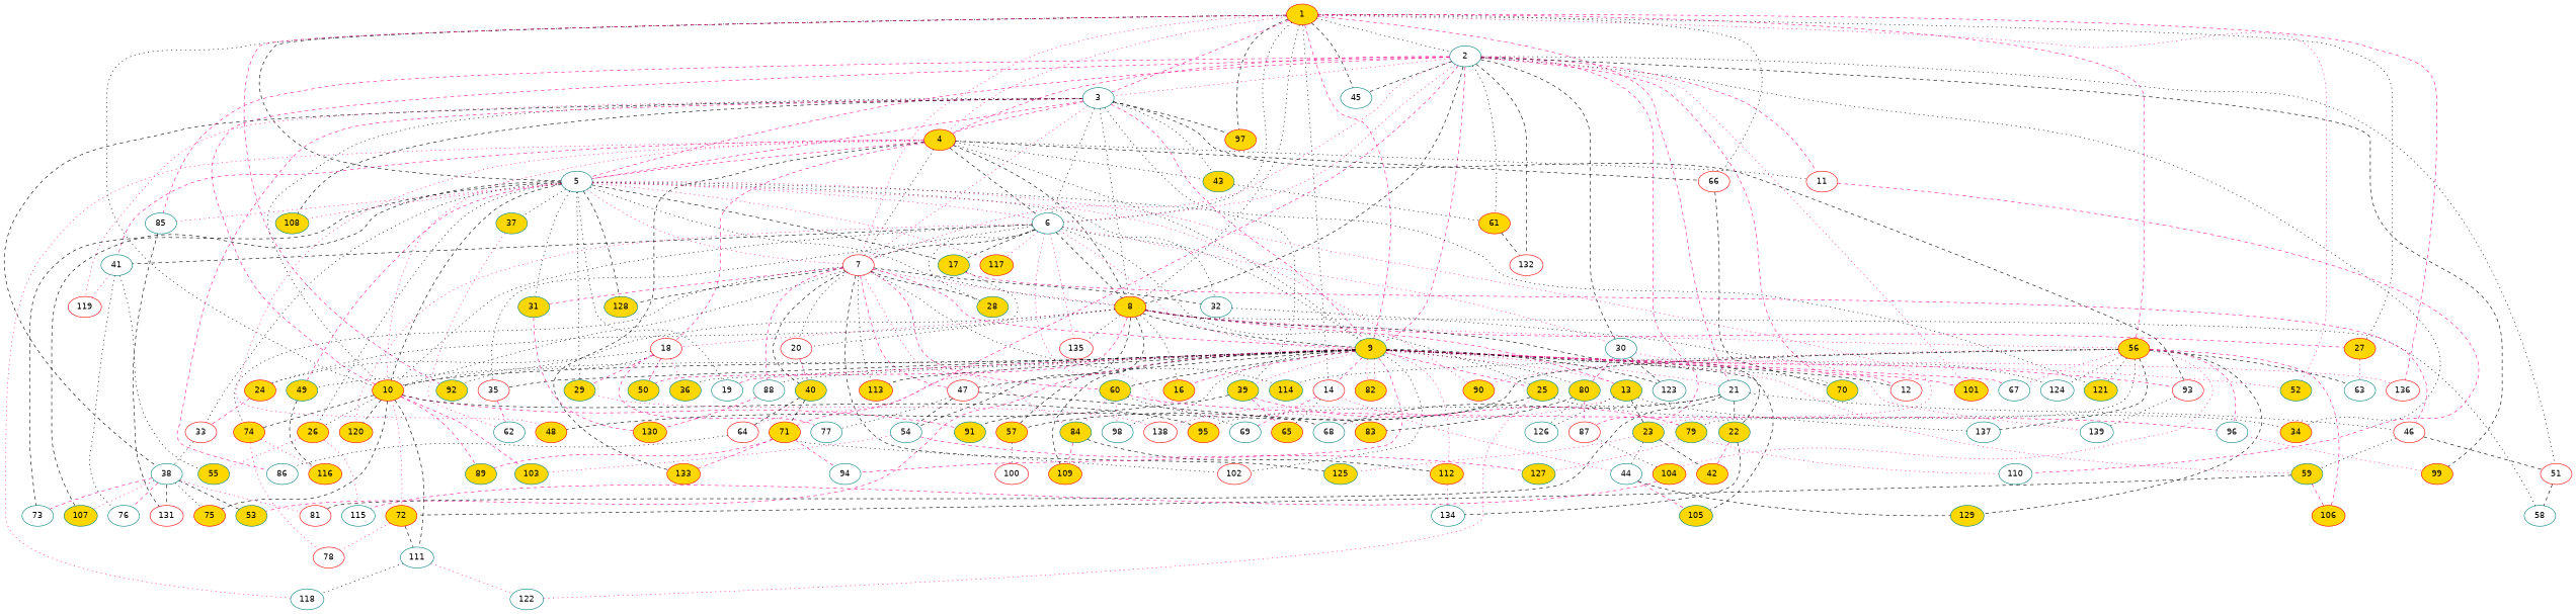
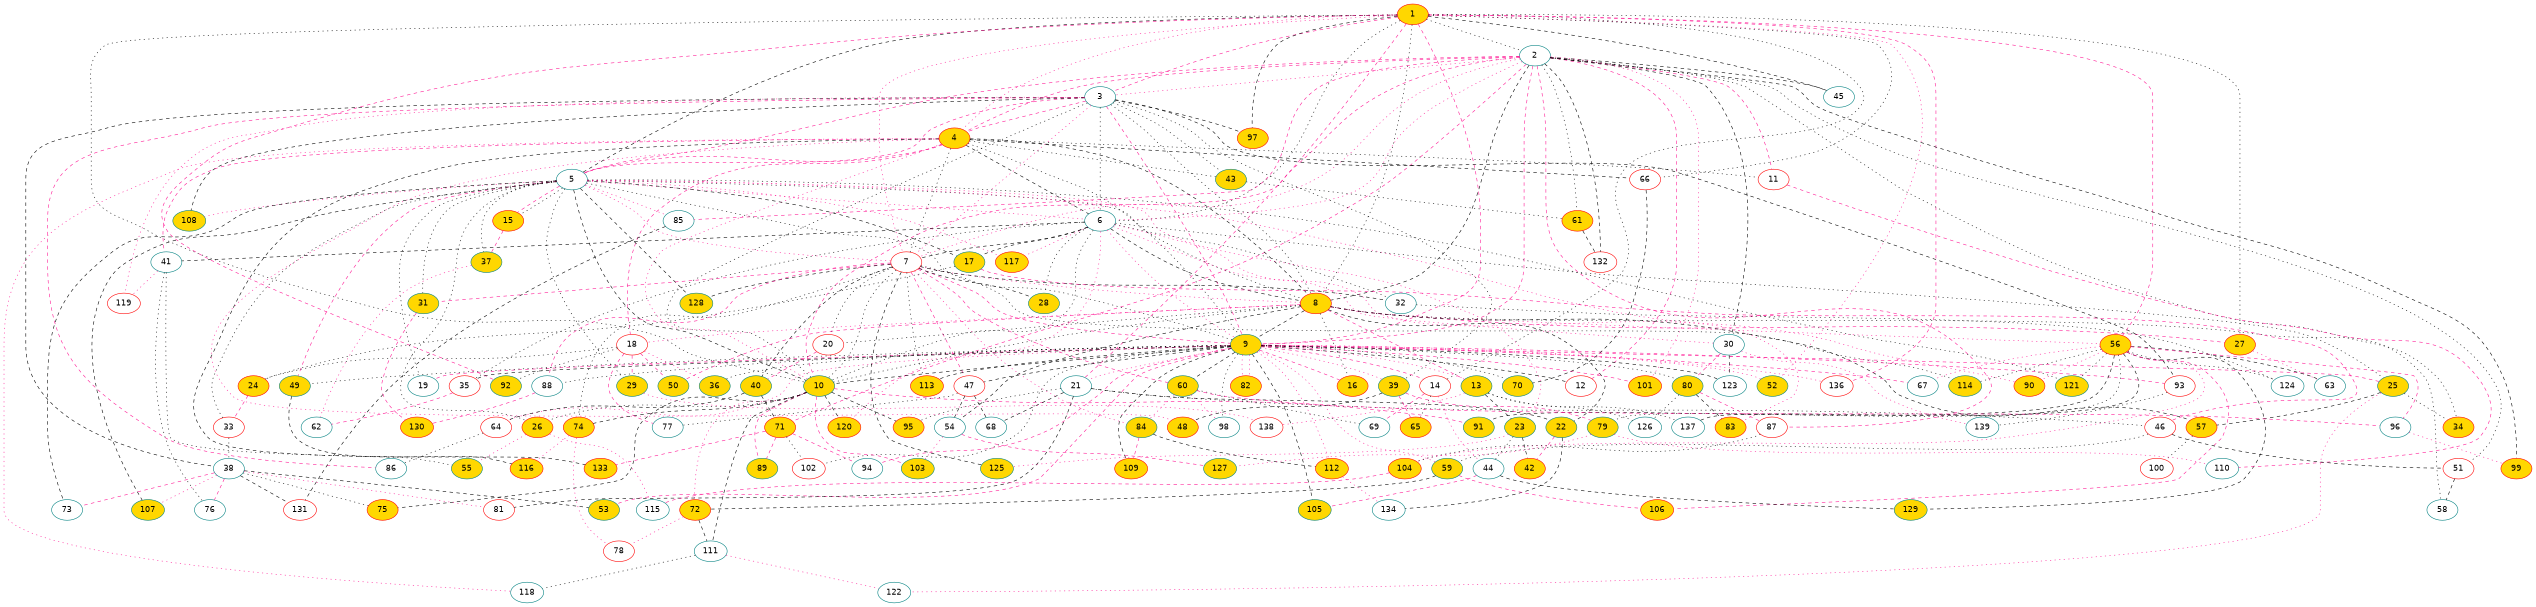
  graph {
    fontname="DejaVu Sans"
    node [color=teal fillcolor=gold fontname="DejaVu Sans" style=filled]
    edge [color=black fontname="DejaVu Sans" style=dashed]
    1 [color=red]
    2 [fillcolor=white]
    3 [fillcolor=white]
    4 [color=red]
    5 [fillcolor=white]
    6 [fillcolor=white]
    7 [color=red fillcolor=white]
    8 [color=red]
    9
-   10 [color=red]
+   10
    14 [color=red fillcolor=white]
    21 [fillcolor=white]
    27 [color=red]
    45 [fillcolor=white]
    52
    56 [color=red]
    66 [color=red fillcolor=white]
    92
    97 [color=red]
    136 [color=red fillcolor=white]
    11 [color=red fillcolor=white]
    12 [color=red fillcolor=white]
    30 [fillcolor=white]
    34 [color=red]
    51 [color=red fillcolor=white]
    61 [color=red]
    71 [color=red]
    85 [fillcolor=white]
    87 [color=red fillcolor=white]
    99 [color=red]
    101 [color=red]
    132 [color=red fillcolor=white]
    38 [fillcolor=white]
    39
    43
    86 [fillcolor=white]
    93 [color=red fillcolor=white]
    108
    119 [color=red fillcolor=white]
    18 [color=red fillcolor=white]
    41 [fillcolor=white]
    48 [color=red]
    118 [fillcolor=white]
    133 [color=red]
+   15 [color=red]
    17
    19 [fillcolor=white]
    23
    26 [color=red]
    29
    31
    33 [color=red fillcolor=white]
    37
    49
    73 [fillcolor=white]
    90 [color=red]
    107
    117 [color=red]
    121
    128
    25
    28
    32 [fillcolor=white]
    35 [color=red fillcolor=white]
    83 [color=red]
    120 [color=red]
-   135 [color=red fillcolor=white]
    20 [color=red fillcolor=white]
    40
    47 [color=red fillcolor=white]
    60
    74 [color=red]
    84
    88 [fillcolor=white]
    113 [color=red]
    114
    125
    13
    16 [color=red]
    22
    50
    54 [fillcolor=white]
    57 [color=red]
    58 [fillcolor=white]
    36
    53
    59
    64 [color=red fillcolor=white]
    67 [fillcolor=white]
    70
    80
    82 [color=red]
    94 [fillcolor=white]
    98 [fillcolor=white]
    102 [color=red fillcolor=white]
    105
    109 [color=red]
    112 [color=red]
    123 [fillcolor=white]
    72 [color=red]
    75 [color=red]
    89
    91
    95 [color=red]
    103
    111 [fillcolor=white]
    44 [fillcolor=white]
    65 [color=red]
    69 [fillcolor=white]
    46 [color=red fillcolor=white]
    68 [fillcolor=white]
    81 [color=red fillcolor=white]
    63 [fillcolor=white]
    137 [fillcolor=white]
    124 [fillcolor=white]
    79
    129
    96 [fillcolor=white]
    104 [color=red]
    106 [color=red]
    110 [fillcolor=white]
    139 [fillcolor=white]
    131 [color=red fillcolor=white]
    76 [fillcolor=white]
    24 [color=red]
    77 [fillcolor=white]
    55
    42 [color=red]
    115 [fillcolor=white]
    138 [color=red fillcolor=white]
    130 [color=red]
    62 [fillcolor=white]
    116 [color=red]
    122 [fillcolor=white]
    78 [color=red fillcolor=white]
    100 [color=red fillcolor=white]
    126 [fillcolor=white]
    134 [fillcolor=white]
    127
    1 -- 2 [style=dotted]
    1 -- 3 [color=deeppink]
    1 -- 4 [color=deeppink style=dotted]
    1 -- 5
    1 -- 6 [style=dotted]
    1 -- 7 [color=deeppink style=dotted]
    1 -- 8 [style=dotted]
    1 -- 9 [color=deeppink]
    1 -- 10 [style=dotted]
    1 -- 14 [style=dotted]
    1 -- 21 [color=deeppink]
    1 -- 27 [style=dotted]
    1 -- 45
    1 -- 52 [color=deeppink style=dotted]
    1 -- 56 [color=deeppink]
    1 -- 66 [style=dotted]
    1 -- 92 [color=deeppink]
    1 -- 97
    1 -- 136 [color=deeppink]
    2 -- 3 [color=deeppink style=dotted]
    2 -- 4 [color=deeppink]
    2 -- 5 [color=deeppink]
    2 -- 6 [color=deeppink style=dotted]
    2 -- 7 [color=deeppink style=dotted]
    2 -- 8
    2 -- 9 [color=deeppink]
    2 -- 10 [color=deeppink]
    2 -- 45
    2 -- 11 [color=deeppink]
    2 -- 12 [color=deeppink]
    2 -- 30
    2 -- 34 [style=dotted]
    2 -- 51 [style=dotted]
    2 -- 61 [style=dotted]
    2 -- 71 [color=deeppink]
    2 -- 85 [color=deeppink]
    2 -- 87 [color=deeppink]
    2 -- 99
    2 -- 101 [color=deeppink style=dotted]
    2 -- 132
    3 -- 4 [color=deeppink]
    3 -- 5 [color=deeppink]
    3 -- 6 [style=dotted]
    3 -- 7 [color=deeppink style=dotted]
    3 -- 8 [style=dotted]
    3 -- 9 [color=deeppink]
    3 -- 10 [style=dotted]
    3 -- 97
    3 -- 38
    3 -- 39 [style=dotted]
    3 -- 43 [style=dotted]
    3 -- 86 [color=deeppink]
    3 -- 93
    3 -- 108
    3 -- 119 [color=deeppink style=dotted]
    4 -- 5 [color=deeppink]
    4 -- 6
    4 -- 7 [style=dotted]
    4 -- 8
    4 -- 9 [style=dotted]
    4 -- 10 [color=deeppink style=dotted]
    4 -- 66
    4 -- 11 [style=dotted]
    4 -- 43 [style=dotted]
    4 -- 18 [color=deeppink]
    4 -- 41 [color=deeppink]
    4 -- 48 [color=deeppink style=dotted]
    4 -- 118 [color=deeppink style=dotted]
    4 -- 133
    5 -- 6 [color=deeppink style=dotted]
    5 -- 7 [color=deeppink style=dotted]
    5 -- 8 [style=dotted]
    5 -- 9 [style=dotted]
    5 -- 10
    5 -- 85 [color=deeppink style=dotted]
    5 -- 108 [color=deeppink style=dotted]
+   5 -- 15 [color=deeppink]
+   5 -- 15 [style=dotted]
    5 -- 17
    5 -- 19 [style=dotted]
    5 -- 23 [color=deeppink style=dotted]
    5 -- 26 [style=dotted]
    5 -- 29 [style=dotted]
    5 -- 31 [style=dotted]
    5 -- 33 [style=dotted]
    5 -- 37 [style=dotted]
    5 -- 49 [color=deeppink]
    5 -- 73
    5 -- 90 [color=deeppink style=dotted]
    5 -- 107
    5 -- 117 [color=deeppink style=dotted]
    5 -- 121 [style=dotted]
    5 -- 128
    6 -- 7
    6 -- 8
    6 -- 9 [color=deeppink style=dotted]
    6 -- 10 [style=dotted]
    6 -- 30 [color=deeppink style=dotted]
    6 -- 41
    6 -- 17
    6 -- 117 [color=deeppink style=dotted]
    6 -- 25 [style=dotted]
    6 -- 28 [style=dotted]
    6 -- 32 [style=dotted]
    6 -- 35 [style=dotted]
    6 -- 83 [color=deeppink style=dotted]
    6 -- 120 [color=deeppink style=dotted]
-   6 -- 135 [color=deeppink style=dotted]
    7 -- 8 [color=deeppink style=dotted]
    7 -- 9 [color=deeppink]
    7 -- 10 [style=dotted]
    7 -- 31 [color=deeppink]
    7 -- 128
    7 -- 28
    7 -- 32
    7 -- 20 [style=dotted]
    7 -- 40
    7 -- 47 [color=deeppink]
    7 -- 60 [color=deeppink]
    7 -- 74 [style=dotted]
    7 -- 84 [color=deeppink style=dotted]
    7 -- 88 [color=deeppink]
    7 -- 113 [style=dotted]
    7 -- 114 [style=dotted]
    7 -- 125
    8 -- 9
    8 -- 10 [style=dotted]
    8 -- 27 [color=deeppink]
    8 -- 56 [color=deeppink style=dotted]
    8 -- 18 [color=deeppink style=dotted]
-   8 -- 135 [style=dotted]
    8 -- 20 [style=dotted]
    8 -- 13 [color=deeppink]
    8 -- 16 [style=dotted]
    8 -- 22
    8 -- 50 [color=deeppink]
    8 -- 54
    8 -- 57
    8 -- 58 [style=dotted]
    9 -- 10
    9 -- 14 [color=deeppink]
    9 -- 21 [color=deeppink style=dotted]
    9 -- 52 [color=deeppink style=dotted]
    9 -- 136 [color=deeppink style=dotted]
    9 -- 12
    9 -- 101 [color=deeppink]
    9 -- 39 [color=deeppink style=dotted]
    9 -- 93 [color=deeppink]
    9 -- 19 [color=deeppink]
    9 -- 49 [style=dotted]
    9 -- 25 [color=deeppink]
    9 -- 35
    9 -- 47
    9 -- 60
    9 -- 88 [style=dotted]
    9 -- 113
    9 -- 13 [color=deeppink style=dotted]
    9 -- 16 [color=deeppink]
    9 -- 36 [style=dotted]
    9 -- 53 [color=deeppink]
    9 -- 59 [color=deeppink style=dotted]
    9 -- 64 [color=deeppink style=dotted]
    9 -- 67 [color=deeppink]
    9 -- 70 [style=dotted]
    9 -- 80 [style=dotted]
    9 -- 82 [color=deeppink style=dotted]
    9 -- 82 [color=deeppink style=dotted]
    9 -- 94 [color=deeppink]
    9 -- 98 [style=dotted]
    9 -- 102 [style=dotted]
    9 -- 105
    9 -- 109
    9 -- 112 [color=deeppink style=dotted]
    9 -- 123
    10 -- 26 [style=dotted]
    10 -- 120
    10 -- 74
    10 -- 72 [color=deeppink style=dotted]
    10 -- 75
    10 -- 89 [color=deeppink]
    10 -- 91 [color=deeppink]
    10 -- 95
    10 -- 103 [color=deeppink]
    10 -- 111
    14 -- 44 [color=deeppink style=dotted]
    14 -- 65 [style=dotted]
    14 -- 69 [color=deeppink]
    21 -- 22
    21 -- 95 [style=dotted]
    21 -- 46 [style=dotted]
    21 -- 68
    21 -- 81
    27 -- 63 [color=deeppink style=dotted]
    56 -- 90 [color=deeppink style=dotted]
    56 -- 121 [style=dotted]
    56 -- 114 [style=dotted]
    56 -- 67 [color=deeppink style=dotted]
    56 -- 91
    56 -- 63
    56 -- 137
    56 -- 124 [style=dotted]
    56 -- 79 [style=dotted]
    56 -- 129
    56 -- 96 [color=deeppink]
    56 -- 104 [color=deeppink style=dotted]
    56 -- 106 [color=deeppink]
    66 -- 70
    11 -- 110 [color=deeppink]
    30 -- 80 [color=deeppink]
    30 -- 123
    30 -- 139 [color=deeppink style=dotted]
    51 -- 58
    61 -- 132
    71 -- 133 [color=deeppink]
    71 -- 94 [color=deeppink]
    71 -- 102 [style=dotted]
    71 -- 89 [color=deeppink]
    85 -- 131
    87 -- 104 [style=dotted]
    38 -- 73 [color=deeppink]
    38 -- 107 [color=deeppink style=dotted]
    38 -- 53
    38 -- 75 [style=dotted]
    38 -- 81 [color=deeppink style=dotted]
    38 -- 131
    38 -- 76 [color=deeppink]
    39 -- 48
    39 -- 65 [color=deeppink]
    39 -- 79 [color=deeppink]
    43 -- 61 [style=dotted]
    93 -- 139 [style=dotted]
    18 -- 92 [style=dotted]
    18 -- 29 [color=deeppink]
    18 -- 50 [color=deeppink]
    18 -- 36 [color=deeppink style=dotted]
    18 -- 24 [style=dotted]
    18 -- 77 [color=deeppink]
    41 -- 119 [color=deeppink style=dotted]
    41 -- 76 [style=dotted]
    41 -- 55 [style=dotted]
+   15 -- 37 [color=deeppink]
    17 -- 46 [color=deeppink]
    17 -- 24 [style=dotted]
    23 -- 125 [color=deeppink style=dotted]
    23 -- 44 [style=dotted]
    23 -- 42
    26 -- 55 [color=deeppink style=dotted]
    26 -- 115 [color=deeppink style=dotted]
    29 -- 138 [color=deeppink style=dotted]
    31 -- 130 [color=deeppink]
    33 -- 38 [style=dotted]
    37 -- 62 [color=deeppink style=dotted]
    49 -- 116
    25 -- 34 [style=dotted]
    25 -- 57
    25 -- 122 [color=deeppink style=dotted]
    32 -- 124 [style=dotted]
    35 -- 62 [color=deeppink]
    20 -- 40 [color=deeppink]
    40 -- 71
    40 -- 64
    47 -- 54
    47 -- 68
    47 -- 77 [style=dotted]
    60 -- 84 [color=deeppink style=dotted]
    60 -- 98 [color=deeppink style=dotted]
    60 -- 69 [style=dotted]
    60 -- 96 [color=deeppink]
    74 -- 116 [color=deeppink style=dotted]
    74 -- 78 [color=deeppink style=dotted]
    84 -- 109 [color=deeppink]
    84 -- 112
    88 -- 130 [color=deeppink]
    13 -- 23
    13 -- 137 [style=dotted]
    13 -- 138 [color=deeppink style=dotted]
    13 -- 126 [style=dotted]
    22 -- 42 [color=deeppink]
    22 -- 134
    54 -- 103 [color=deeppink style=dotted]
    54 -- 127 [color=deeppink]
    57 -- 100 [style=dotted]
    59 -- 72
    59 -- 106 [color=deeppink]
    64 -- 86 [style=dotted]
    80 -- 87 [color=deeppink]
    80 -- 83
    80 -- 126 [style=dotted]
    112 -- 134 [color=deeppink style=dotted]
    72 -- 111
    72 -- 78 [color=deeppink style=dotted]
    111 -- 118 [style=dotted]
    111 -- 122 [color=deeppink style=dotted]
    44 -- 105 [color=deeppink]
    44 -- 129
    46 -- 51
    46 -- 59 [style=dotted]
    79 -- 110 [color=deeppink style=dotted]
    79 -- 127 [color=deeppink style=dotted]
    96 -- 99 [color=deeppink style=dotted]
    104 -- 115 [color=deeppink]
    24 -- 33 [color=deeppink]
  }
